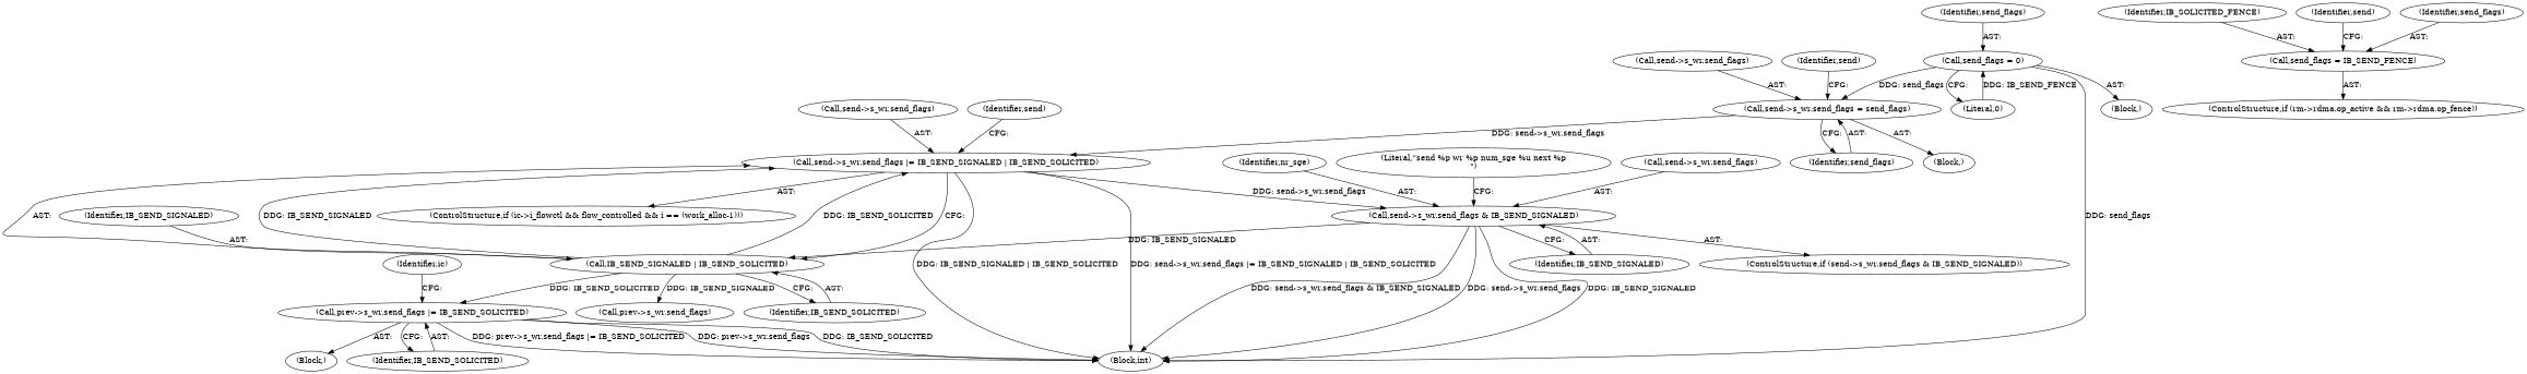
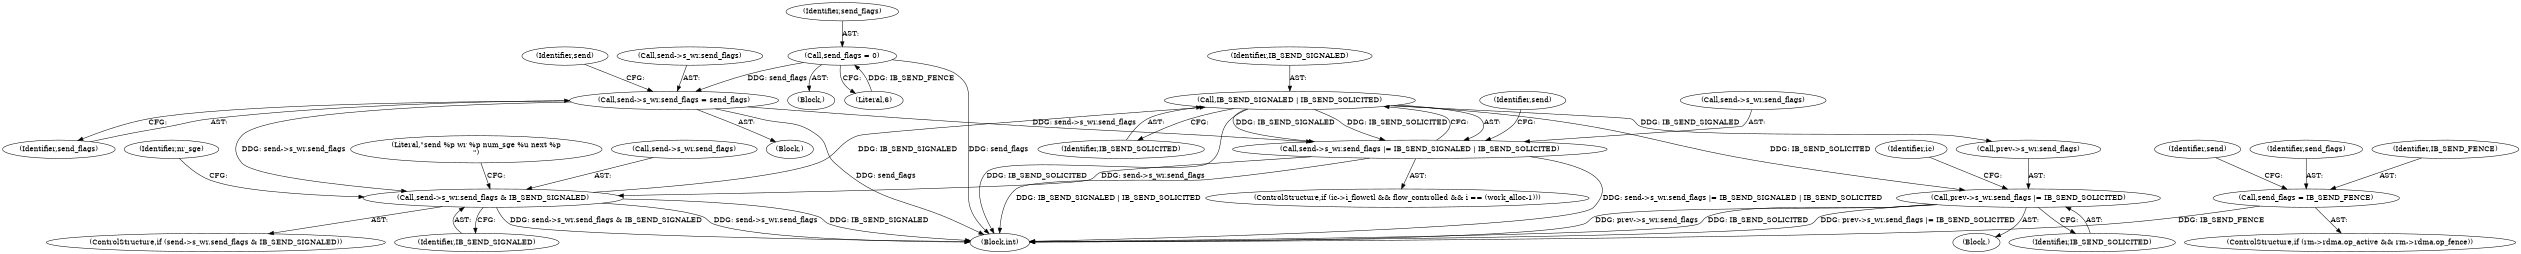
  digraph {
    n1 [label="(Call,prev->s_wr.send_flags |= IB_SEND_SOLICITED)"]
    n2 [label="(Block,)"]
    n3 [label="(Identifier,IB_SEND_SOLICITED)"]
    n4 [label="(Block,int)"]
    n5 [label="(Call,IB_SEND_SIGNALED | IB_SEND_SOLICITED)"]
    n6 [label="(Call,send->s_wr.send_flags |= IB_SEND_SIGNALED | IB_SEND_SOLICITED)"]
    n7 [label="(Identifier,IB_SEND_SOLICITED)"]
    n8 [label="(Call,prev->s_wr.send_flags)"]
    n9 [label="(Call,send->s_wr.send_flags & IB_SEND_SIGNALED)"]
    n10 [label="(Identifier,IB_SEND_SIGNALED)"]
    n11 [label="(ControlStructure,if (send->s_wr.send_flags & IB_SEND_SIGNALED))"]
    n12 [label="(ControlStructure,if (ic->i_flowctl && flow_controlled && i == (work_alloc-1)))"]
    n13 [label="(Call,send->s_wr.send_flags = send_flags)"]
    n14 [label="(Block,)"]
    n15 [label="(Identifier,send_flags)"]
    n16 [label="(Call,send_flags = IB_SEND_FENCE)"]
    n17 [label="(ControlStructure,if (rm->rdma.op_active && rm->rdma.op_fence))"]
-   n18 [label="(Identifier,IB_SOLICITED_FENCE)"]
+   n18 [label="(Identifier,IB_SEND_FENCE)"]
    n19 [label="(Call,send_flags = 0)"]
-   n20 [label="(Literal,0)"]
+   n20 [label="(Literal,6)"]
    n21 [label="(Block,)"]
    n22 [label="(Identifier,send)"]
    n23 [label="(Identifier,IB_SEND_SIGNALED)"]
    n24 [label="(Identifier,send_flags)"]
    n25 [label="(Identifier,send)"]
    n26 [label="(Literal,\"send %p wr %p num_sge %u next %p\n\")"]
    n27 [label="(Call,send->s_wr.send_flags)"]
    n28 [label="(Identifier,send_flags)"]
    n29 [label="(Identifier,send)"]
    n30 [label="(Call,send->s_wr.send_flags)"]
    n31 [label="(Call,send->s_wr.send_flags)"]
    n32 [label="(Identifier,nr_sge)"]
    n33 [label="(Identifier,ic)"]
    n1 -> n2 [label="AST: "]
    n1 -> n3 [label="CFG: "]
    n1 -> n4 [label="DDG: prev->s_wr.send_flags |= IB_SEND_SOLICITED"]
    n1 -> n4 [label="DDG: prev->s_wr.send_flags"]
    n1 -> n4 [label="DDG: IB_SEND_SOLICITED"]
    n3 -> n1 [label="AST: "]
    n5 -> n1 [label="DDG: IB_SEND_SOLICITED"]
+   n5 -> n4 [label="DDG: IB_SEND_SOLICITED"]
    n5 -> n6 [label="AST: "]
    n5 -> n6 [label="DDG: IB_SEND_SIGNALED"]
    n5 -> n6 [label="DDG: IB_SEND_SOLICITED"]
    n5 -> n7 [label="CFG: "]
    n5 -> n8 [label="DDG: IB_SEND_SIGNALED"]
    n6 -> n4 [label="DDG: IB_SEND_SIGNALED | IB_SEND_SOLICITED"]
    n6 -> n4 [label="DDG: send->s_wr.send_flags |= IB_SEND_SIGNALED | IB_SEND_SOLICITED"]
    n6 -> n5 [label="CFG: "]
    n6 -> n9 [label="DDG: send->s_wr.send_flags"]
    n6 -> n12 [label="AST: "]
    n7 -> n5 [label="AST: "]
+   n8 -> n1 [label="AST: "]
    n9 -> n4 [label="DDG: send->s_wr.send_flags & IB_SEND_SIGNALED"]
    n9 -> n4 [label="DDG: send->s_wr.send_flags"]
    n9 -> n4 [label="DDG: IB_SEND_SIGNALED"]
    n9 -> n5 [label="DDG: IB_SEND_SIGNALED"]
    n9 -> n10 [label="CFG: "]
    n9 -> n11 [label="AST: "]
    n10 -> n9 [label="AST: "]
+   n13 -> n4 [label="DDG: send_flags"]
    n13 -> n6 [label="DDG: send->s_wr.send_flags"]
+   n13 -> n9 [label="DDG: send->s_wr.send_flags"]
    n13 -> n14 [label="AST: "]
    n13 -> n15 [label="CFG: "]
    n15 -> n13 [label="AST: "]
+   n16 -> n4 [label="DDG: IB_SEND_FENCE"]
    n16 -> n17 [label="AST: "]
    n18 -> n16 [label="AST: "]
    n19 -> n4 [label="DDG: send_flags"]
    n19 -> n13 [label="DDG: send_flags"]
    n19 -> n20 [label="CFG: "]
    n19 -> n21 [label="AST: "]
    n20 -> n19 [label="DDG: IB_SEND_FENCE"]
    n22 -> n16 [label="CFG: "]
    n23 -> n5 [label="AST: "]
    n24 -> n19 [label="AST: "]
    n25 -> n13 [label="CFG: "]
    n26 -> n9 [label="CFG: "]
    n27 -> n9 [label="AST: "]
    n28 -> n16 [label="AST: "]
    n29 -> n6 [label="CFG: "]
    n30 -> n13 [label="AST: "]
    n31 -> n6 [label="AST: "]
-   n32 -> n9 [label="AST: "]
+   n32 -> n9 [label="CFG: "]
    n33 -> n1 [label="CFG: "]
  }
